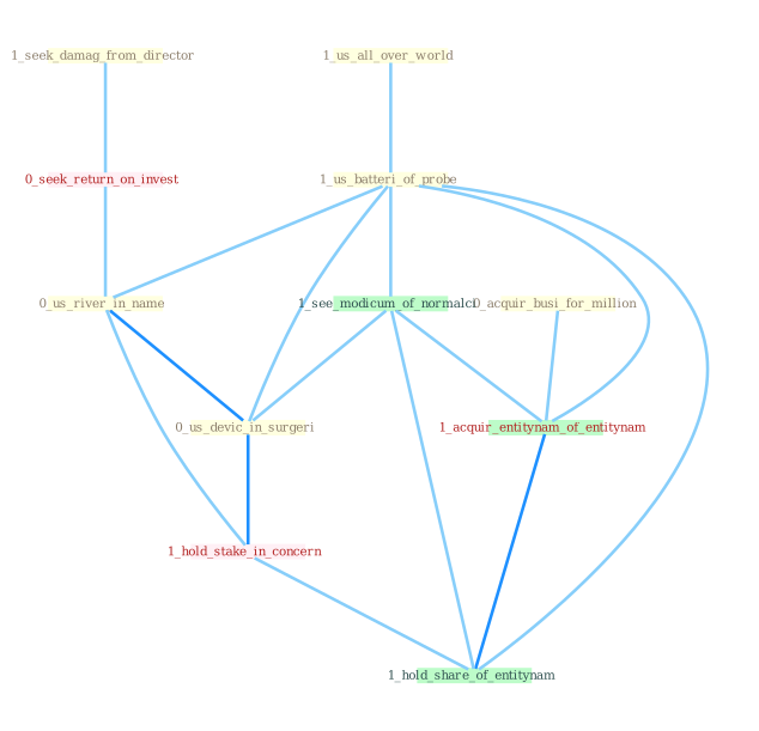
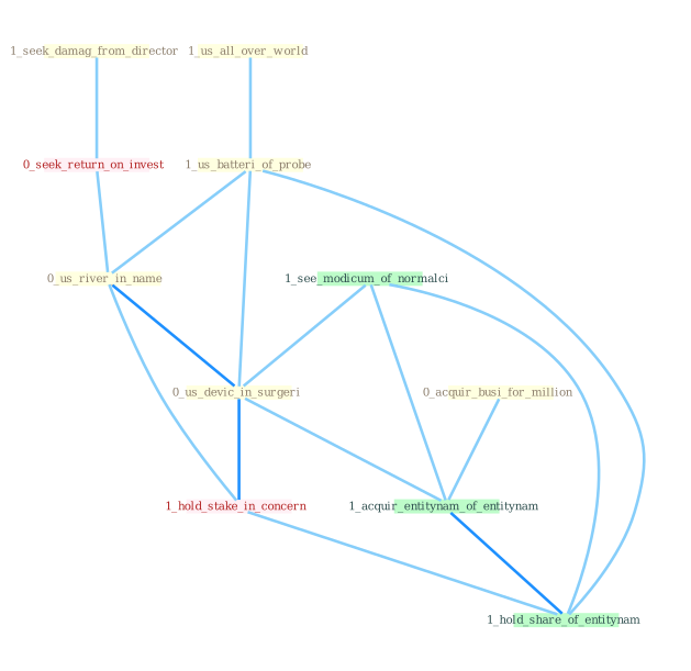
  graph {
    node [color="#ffffe0" fixedsize=true fontcolor="#8b7d6b" fontsize=4 shape=polygon style=filled]
    edge [color="#87cefa" w=1]
    "1_seek_damag_from_director " [height=.06 width=.5]
    "1_us_all_over_world " [height=.06 width=.5]
    "0_acquir_busi_for_million " [height=.06 width=.5]
    "1_us_batteri_of_probe " [height=.06 width=.5]
    "0_us_river_in_name " [height=.06 width=.5]
    "0_us_devic_in_surgeri " [height=.06 width=.5]
    "1_hold_stake_in_concern " [color="#fff0f5" fontcolor="#b22222" height=.06 width=.5]
    "0_seek_return_on_invest " [color="#fff0f5" fontcolor="#b22222" height=.06 width=.5]
-   "1_acquir_entitynam_of_entitynam " [color="#BDFCC9" fontcolor="#b22222" height=.06 width=.5]
+   "1_acquir_entitynam_of_entitynam " [color="#BDFCC9" fontcolor="#2f4f4f" height=.06 width=.5]
    "1_see_modicum_of_normalci " [color="#BDFCC9" fontcolor="#2f4f4f" height=.06 width=.5]
    "1_hold_share_of_entitynam " [color="#BDFCC9" fontcolor="#2f4f4f" height=.06 width=.5]
    subgraph sub_1 {
      "1_seek_damag_from_director "
      "1_us_all_over_world "
      "0_acquir_busi_for_million "
      "1_us_batteri_of_probe "
      "0_us_river_in_name "
      "0_us_devic_in_surgeri "
    }
    subgraph sub_2 {
      "1_hold_stake_in_concern "
      "0_seek_return_on_invest "
    }
    "1_seek_damag_from_director " -- "0_seek_return_on_invest "
    "1_us_all_over_world " -- "1_us_batteri_of_probe "
    "0_acquir_busi_for_million " -- "1_acquir_entitynam_of_entitynam "
    "1_us_batteri_of_probe " -- "0_us_river_in_name "
    "1_us_batteri_of_probe " -- "0_us_devic_in_surgeri "
-   "1_us_batteri_of_probe " -- "1_acquir_entitynam_of_entitynam "
-   "1_us_batteri_of_probe " -- "1_see_modicum_of_normalci "
+   "0_us_devic_in_surgeri " -- "1_acquir_entitynam_of_entitynam "
    "1_us_batteri_of_probe " -- "1_hold_share_of_entitynam "
    "0_us_river_in_name " -- "0_us_devic_in_surgeri " [color="#1e90ff" w=2]
    "0_us_river_in_name " -- "1_hold_stake_in_concern "
    "0_us_devic_in_surgeri " -- "1_hold_stake_in_concern " [color="#1e90ff"]
    "1_hold_stake_in_concern " -- "1_hold_share_of_entitynam "
    "0_seek_return_on_invest " -- "0_us_river_in_name "
    "1_acquir_entitynam_of_entitynam " -- "1_hold_share_of_entitynam " [color="#1e90ff" w=2]
    "1_see_modicum_of_normalci " -- "0_us_devic_in_surgeri "
    "1_see_modicum_of_normalci " -- "1_acquir_entitynam_of_entitynam "
    "1_see_modicum_of_normalci " -- "1_hold_share_of_entitynam "
  }
